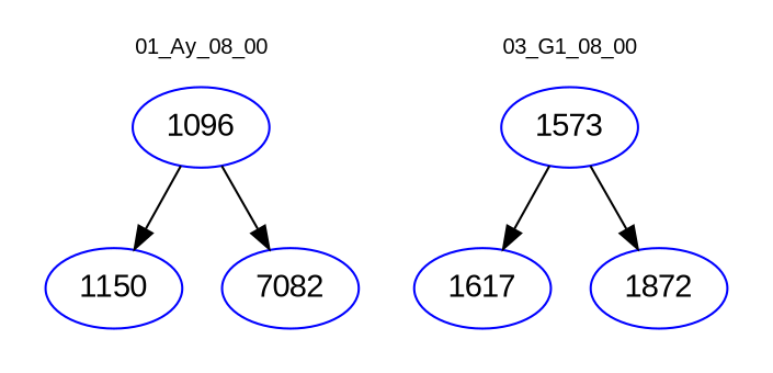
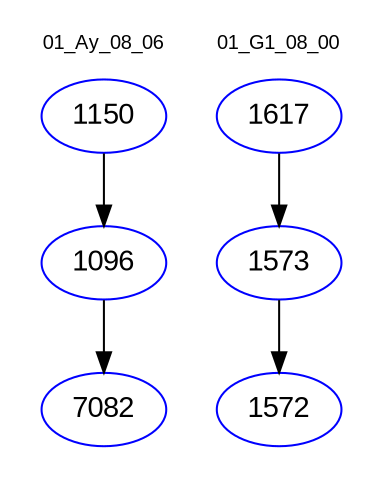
  digraph {
    fontname="Liberation Sans"
    node [color=blue fontname="Liberation Sans"]
    edge [color=black fontname="Liberation Sans"]
    n1 [label=1150]
    n2 [label=1096]
    n3 [label=7082]
    n4 [label=1617]
    n5 [label=1573]
-   n6 [label=1872]
+   n6 [label=1572]
    subgraph cluster_1 {
      color=white
      fontsize=10
-     label="01_Ay_08_00"
+     label="01_Ay_08_06"
      n1
      n2
      n3
    }
    subgraph cluster_2 {
      color=white
      fontsize=10
-     label="03_G1_08_00"
+     label="01_G1_08_00"
      n4
      n5
      n6
    }
-   n2 -> n1
+   n1 -> n2
    n2 -> n3
-   n5 -> n4
+   n4 -> n5
    n5 -> n6
  }
